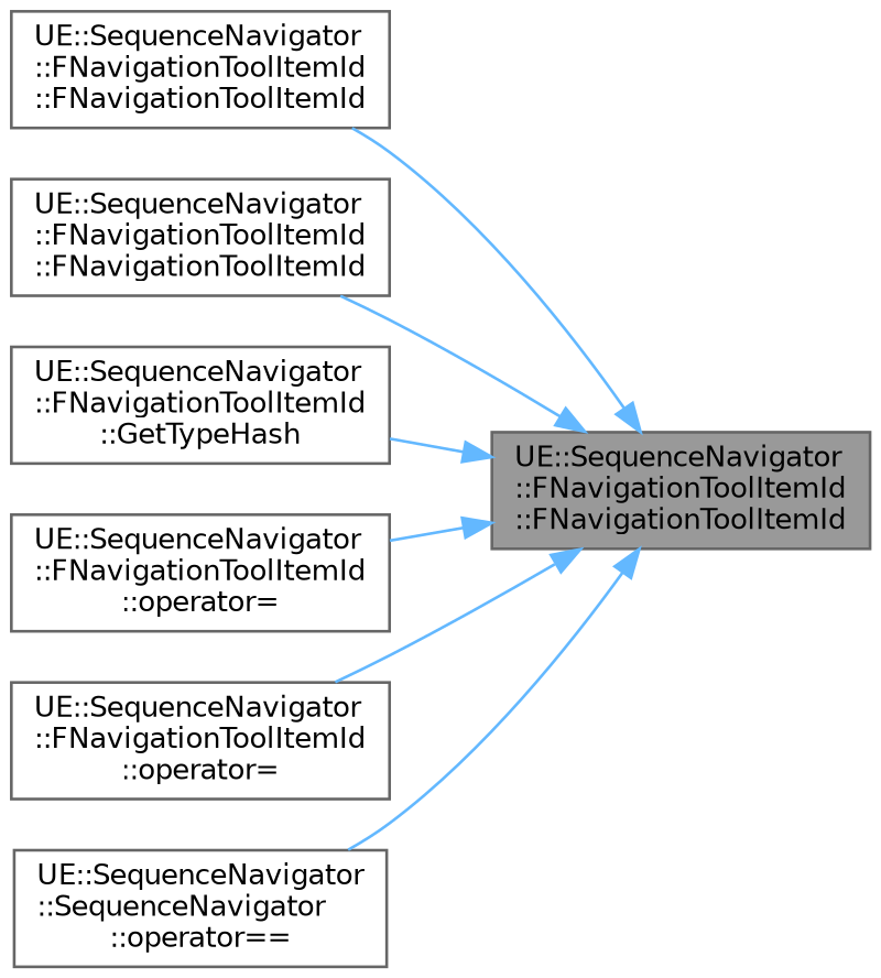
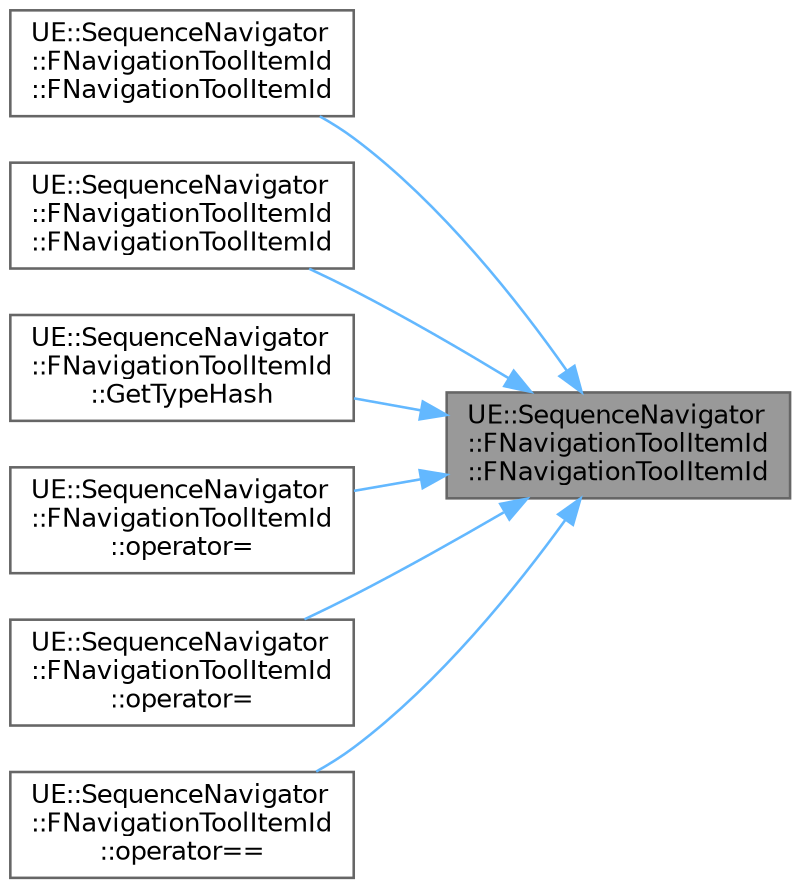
  digraph {
    rankdir=RL
    node [color=grey40 fillcolor=white fontname=Helvetica fontsize=10 shape=box style=filled]
    edge [color=steelblue1 dir=back fontname=Helvetica fontsize=10 labelfontname=Helvetica labelfontsize=10 style=solid]
    n1 [color=gray40 fillcolor=grey60 fontcolor=black height=0.2 label="UE::SequenceNavigator\l::FNavigationToolItemId\l::FNavigationToolItemId" width=0.4]
    n2 [height=0.2 label="UE::SequenceNavigator\l::FNavigationToolItemId\l::FNavigationToolItemId" width=0.4]
    n3 [height=0.2 label="UE::SequenceNavigator\l::FNavigationToolItemId\l::FNavigationToolItemId" width=0.4]
    n4 [height=0.2 label="UE::SequenceNavigator\l::FNavigationToolItemId\l::GetTypeHash" width=0.4]
    n5 [height=0.2 label="UE::SequenceNavigator\l::FNavigationToolItemId\l::operator=" width=0.4]
    n6 [height=0.2 label="UE::SequenceNavigator\l::FNavigationToolItemId\l::operator=" width=0.4]
-   n7 [height=0.2 label="UE::SequenceNavigator\l::SequenceNavigator\l::operator==" width=0.4]
+   n7 [height=0.2 label="UE::SequenceNavigator\l::FNavigationToolItemId\l::operator==" width=0.4]
    n1 -> n2
    n1 -> n3
    n1 -> n4
    n1 -> n5
    n1 -> n6
    n1 -> n7
  }
